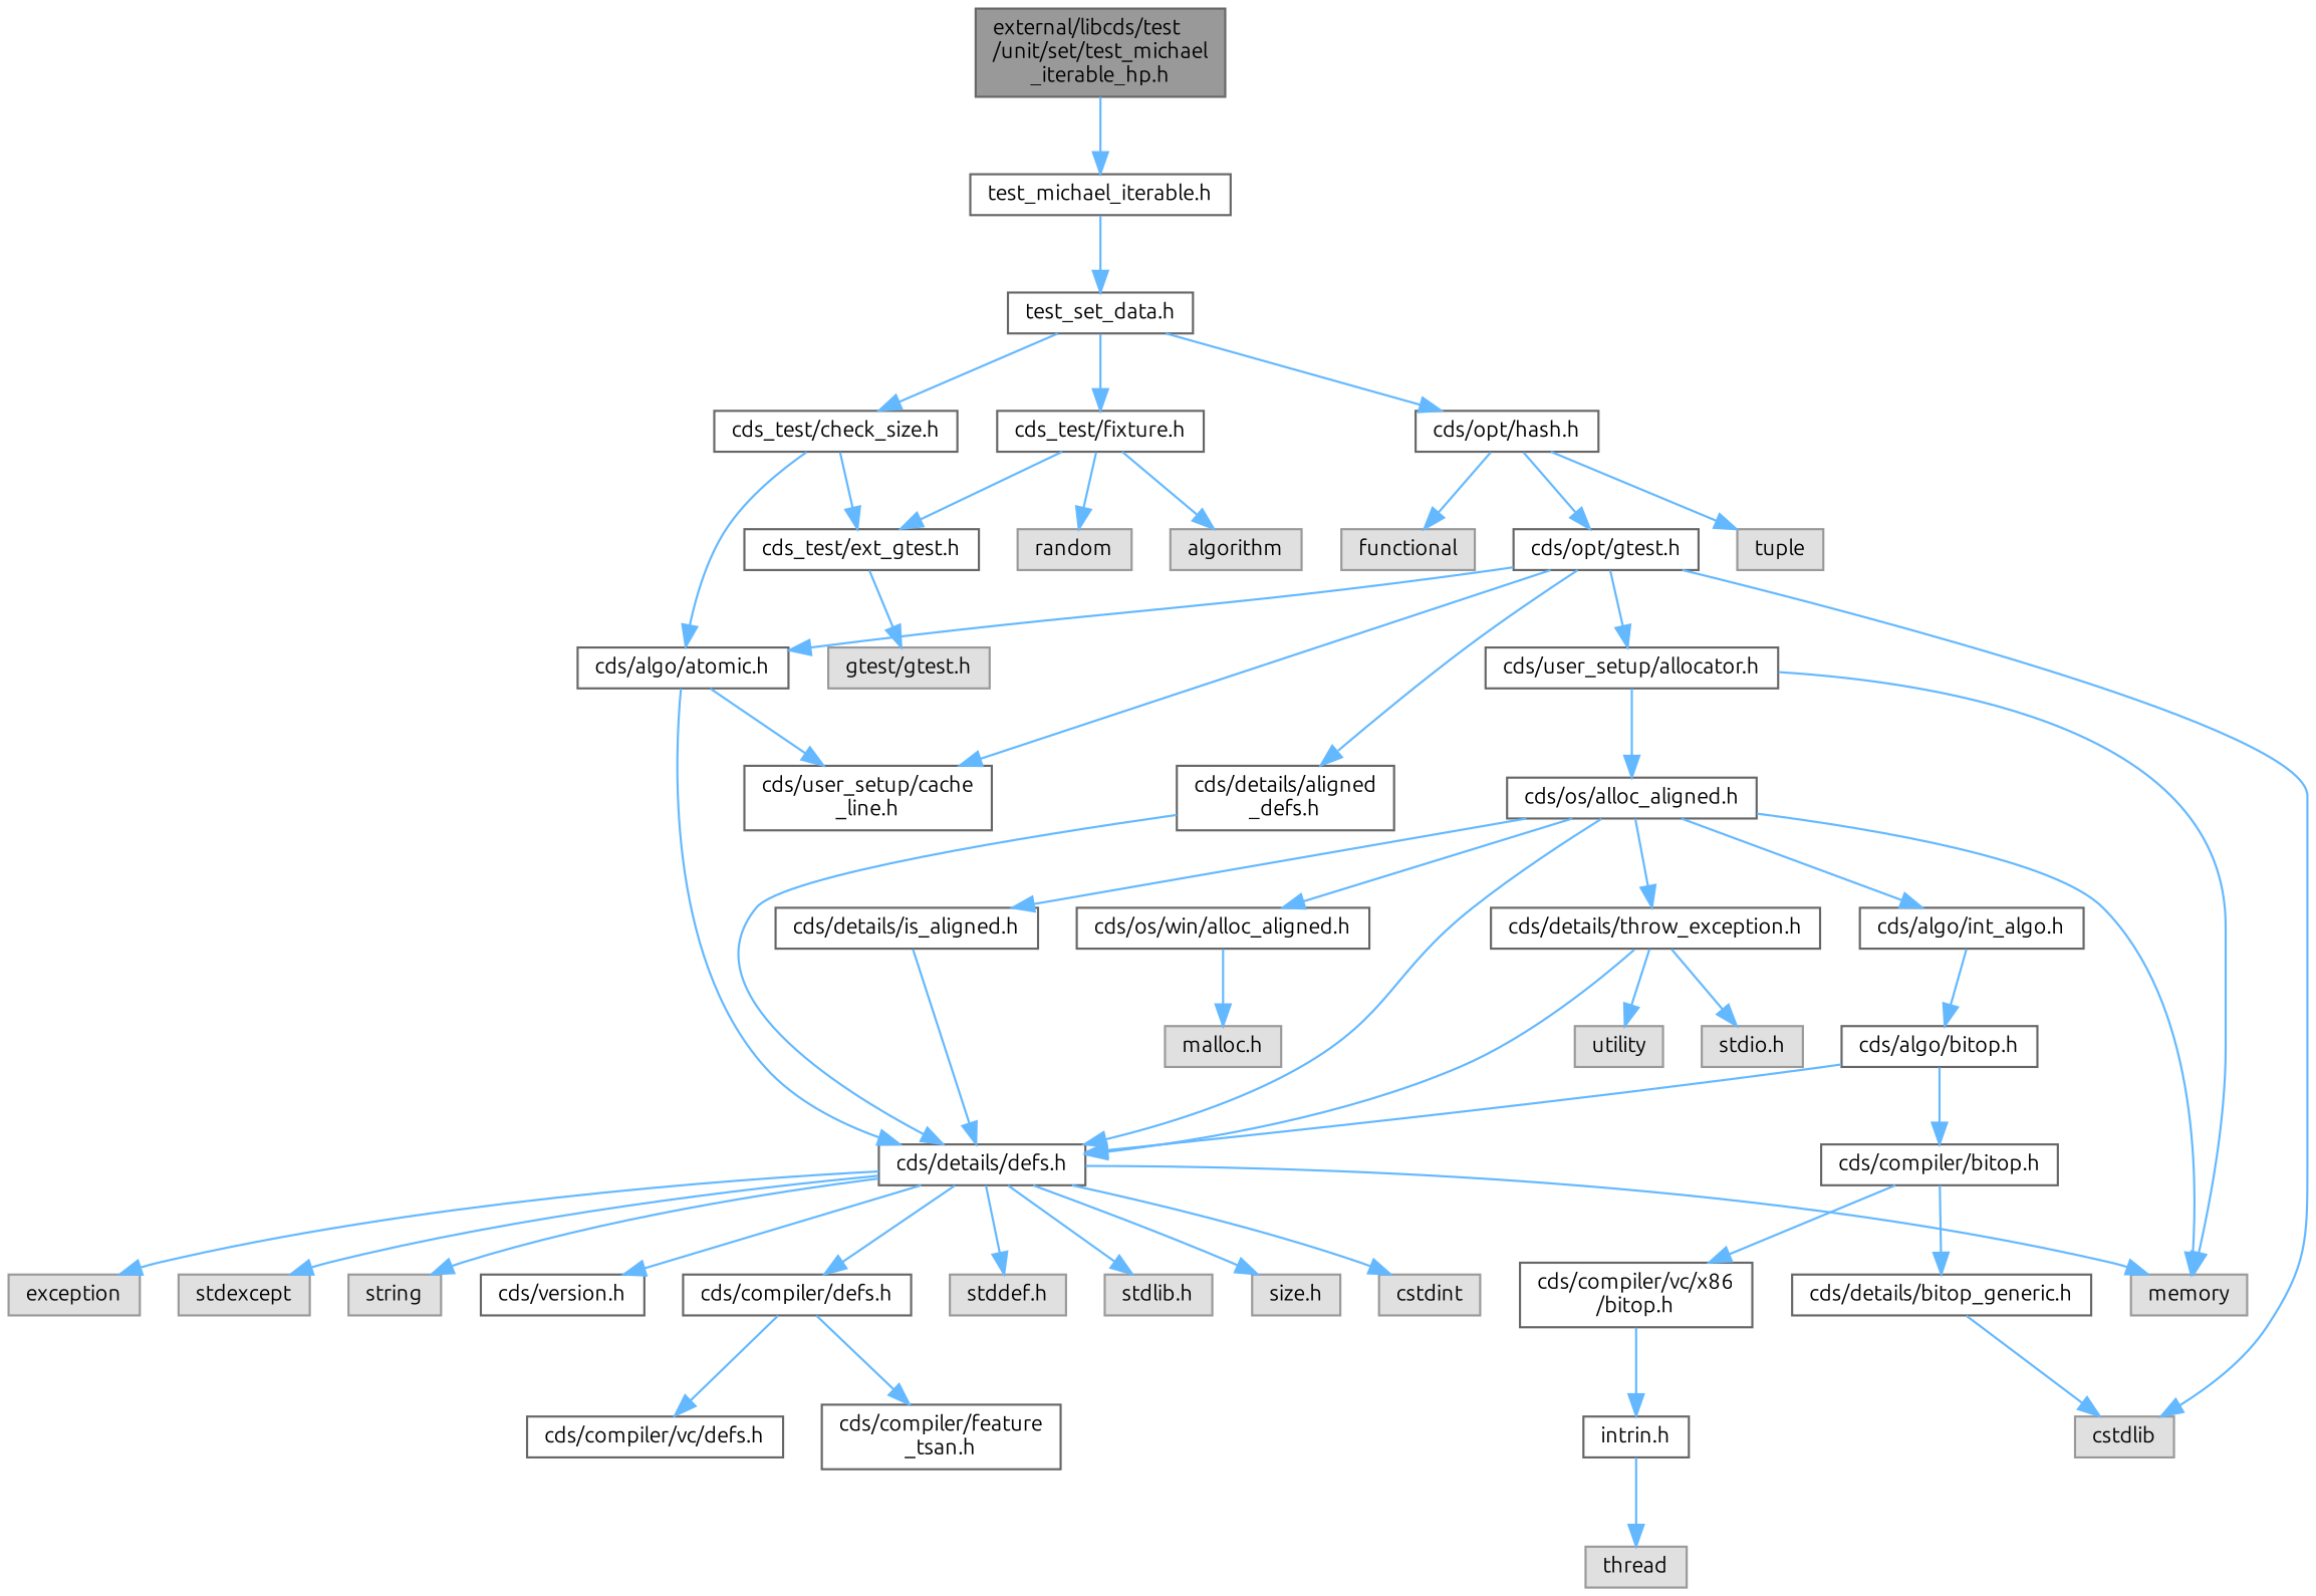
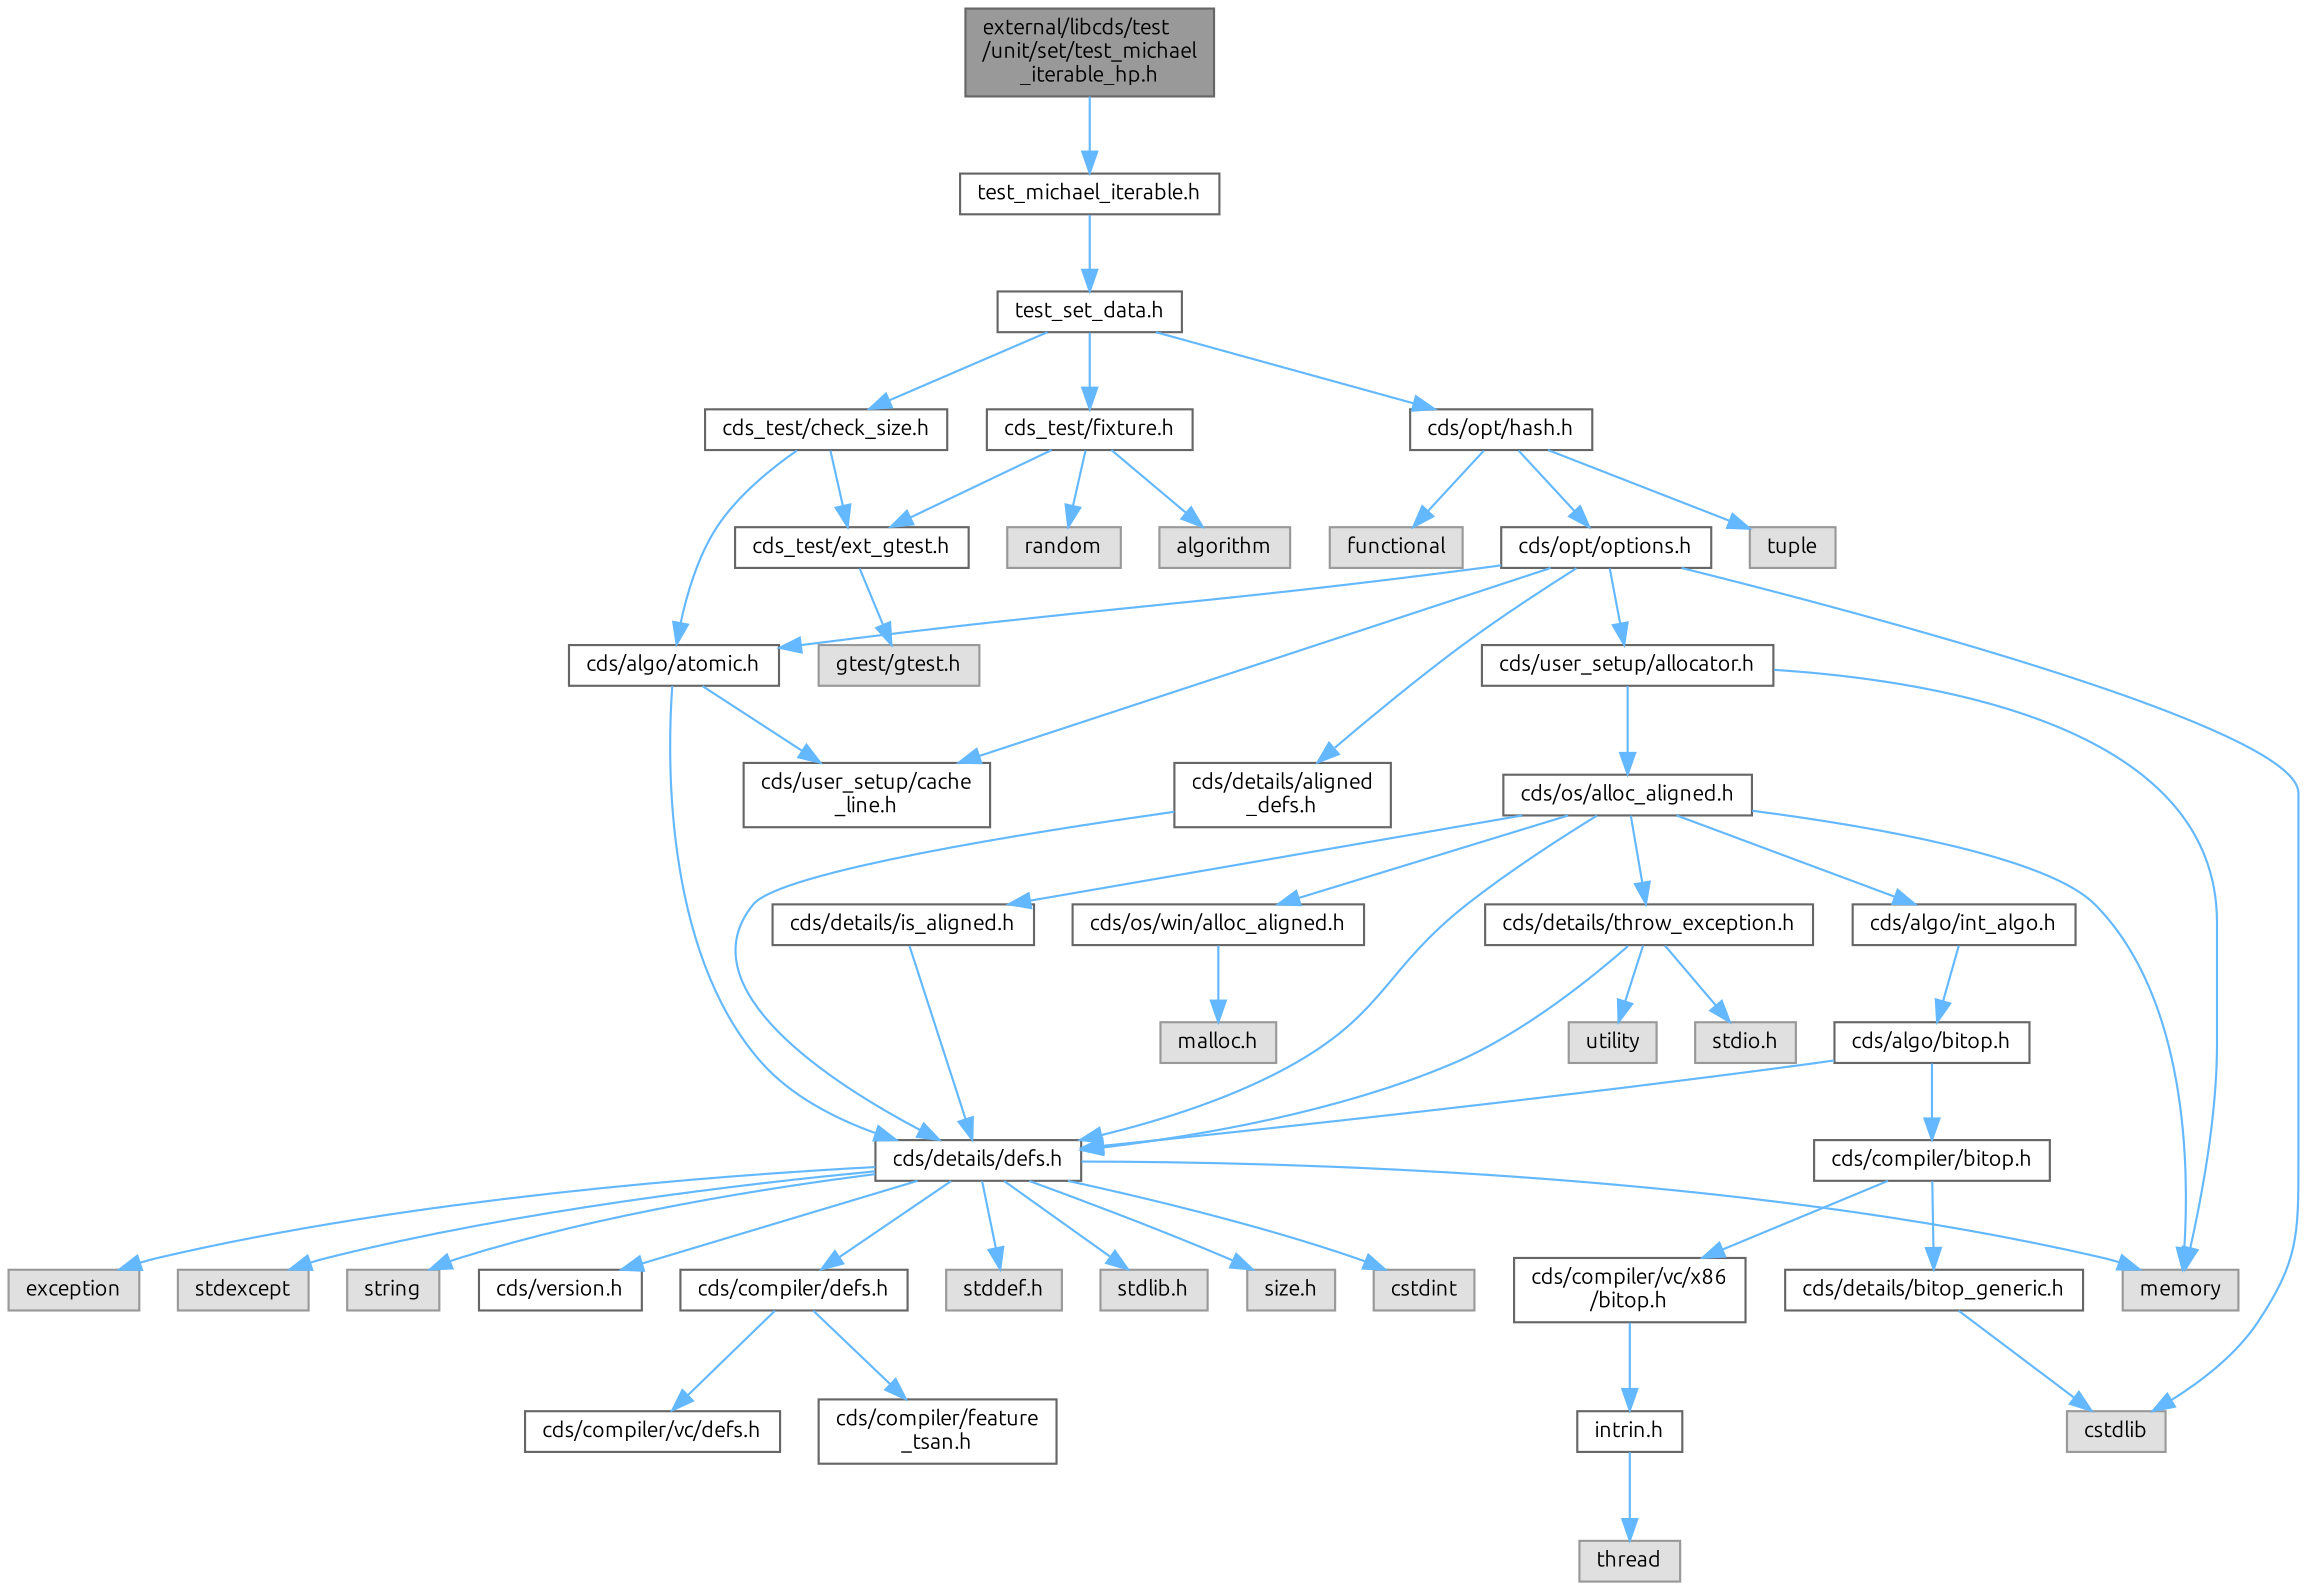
  digraph {
    fontname=Ubuntu
    node [color=grey40 fillcolor=white fontname=Ubuntu fontsize=10 shape=box style=filled]
    edge [color=steelblue1 fontname=Ubuntu fontsize=10 labelfontname=Helvetica labelfontsize=10 style=solid]
    n1 [color=gray40 fillcolor=grey60 fontcolor=black height=0.2 label="external/libcds/test\l/unit/set/test_michael\l_iterable_hp.h" width=0.4]
    n2 [height=0.2 label="test_michael_iterable.h" width=0.4]
    n3 [height=0.2 label="test_set_data.h" width=0.4]
    n4 [height=0.2 label="cds_test/check_size.h" width=0.4]
    n5 [height=0.2 label="cds_test/fixture.h" width=0.4]
    n6 [height=0.2 label="cds/opt/hash.h" width=0.4]
    n7 [height=0.2 label="cds_test/ext_gtest.h" width=0.4]
    n8 [height=0.2 label="cds/algo/atomic.h" width=0.4]
    n9 [color=grey60 fillcolor="#E0E0E0" height=0.2 label=algorithm width=0.4]
    n10 [color=grey60 fillcolor="#E0E0E0" height=0.2 label=random width=0.4]
    n11 [color=grey60 fillcolor="#E0E0E0" height=0.2 label=tuple width=0.4]
    n12 [color=grey60 fillcolor="#E0E0E0" height=0.2 label=functional width=0.4]
-   n13 [height=0.2 label="cds/opt/gtest.h" width=0.4]
+   n13 [height=0.2 label="cds/opt/options.h" width=0.4]
    n14 [color=grey60 fillcolor="#E0E0E0" height=0.2 label="gtest/gtest.h" width=0.4]
    n15 [height=0.2 label="cds/details/defs.h" width=0.4]
    n16 [height=0.2 label="cds/user_setup/cache\l_line.h" width=0.4]
    n17 [color=grey60 fillcolor="#E0E0E0" height=0.2 label="stddef.h" width=0.4]
    n18 [color=grey60 fillcolor="#E0E0E0" height=0.2 label="stdlib.h" width=0.4]
    n19 [color=grey60 fillcolor="#E0E0E0" height=0.2 label="size.h" width=0.4]
    n20 [color=grey60 fillcolor="#E0E0E0" height=0.2 label=cstdint width=0.4]
    n21 [color=grey60 fillcolor="#E0E0E0" height=0.2 label=exception width=0.4]
    n22 [color=grey60 fillcolor="#E0E0E0" height=0.2 label=stdexcept width=0.4]
    n23 [color=grey60 fillcolor="#E0E0E0" height=0.2 label=string width=0.4]
    n24 [color=grey60 fillcolor="#E0E0E0" height=0.2 label=memory width=0.4]
    n25 [height=0.2 label="cds/version.h" width=0.4]
    n26 [height=0.2 label="cds/compiler/defs.h" width=0.4]
    n27 [height=0.2 label="cds/compiler/vc/defs.h" width=0.4]
    n28 [height=0.2 label="cds/compiler/feature\l_tsan.h" width=0.4]
    n29 [color=grey60 fillcolor="#E0E0E0" height=0.2 label=cstdlib width=0.4]
    n30 [height=0.2 label="cds/details/aligned\l_defs.h" width=0.4]
    n31 [height=0.2 label="cds/user_setup/allocator.h" width=0.4]
    n32 [height=0.2 label="cds/os/alloc_aligned.h" width=0.4]
    n33 [height=0.2 label="cds/os/win/alloc_aligned.h" width=0.4]
    n34 [height=0.2 label="cds/details/is_aligned.h" width=0.4]
    n35 [height=0.2 label="cds/algo/int_algo.h" width=0.4]
    n36 [height=0.2 label="cds/details/throw_exception.h" width=0.4]
    n37 [color=grey60 fillcolor="#E0E0E0" height=0.2 label="malloc.h" width=0.4]
    n38 [height=0.2 label="cds/algo/bitop.h" width=0.4]
    n39 [color=grey60 fillcolor="#E0E0E0" height=0.2 label="stdio.h" width=0.4]
    n40 [color=grey60 fillcolor="#E0E0E0" height=0.2 label=utility width=0.4]
    n41 [height=0.2 label="cds/compiler/bitop.h" width=0.4]
    n42 [height=0.2 label="cds/compiler/vc/x86\l/bitop.h" width=0.4]
    n43 [height=0.2 label="cds/details/bitop_generic.h" width=0.4]
    n44 [height=0.2 label="intrin.h" width=0.4]
    n45 [color=grey60 fillcolor="#E0E0E0" height=0.2 label=thread width=0.4]
    n1 -> n2
    n2 -> n3
    n3 -> n4
    n3 -> n5
    n3 -> n6
    n4 -> n7
    n4 -> n8
    n5 -> n7
    n5 -> n9
    n5 -> n10
    n6 -> n11
    n6 -> n12
    n6 -> n13
    n7 -> n14
    n8 -> n15
    n8 -> n16
    n13 -> n8
    n13 -> n16
    n13 -> n29
    n13 -> n30
    n13 -> n31
    n15 -> n17
    n15 -> n18
    n15 -> n19
    n15 -> n20
    n15 -> n21
    n15 -> n22
    n15 -> n23
    n15 -> n24
    n15 -> n25
    n15 -> n26
    n26 -> n27
    n26 -> n28
    n30 -> n15
    n31 -> n24
    n31 -> n32
    n32 -> n15
    n32 -> n24
    n32 -> n33
    n32 -> n34
    n32 -> n35
    n32 -> n36
    n33 -> n37
    n34 -> n15
    n35 -> n38
    n36 -> n15
    n36 -> n39
    n36 -> n40
    n38 -> n15
    n38 -> n41
    n41 -> n42
    n41 -> n43
    n42 -> n44
    n43 -> n29
    n44 -> n45
  }
